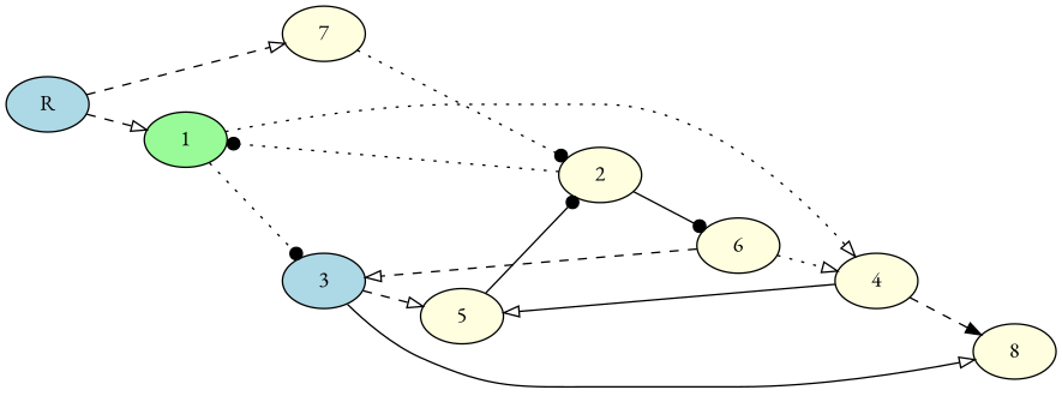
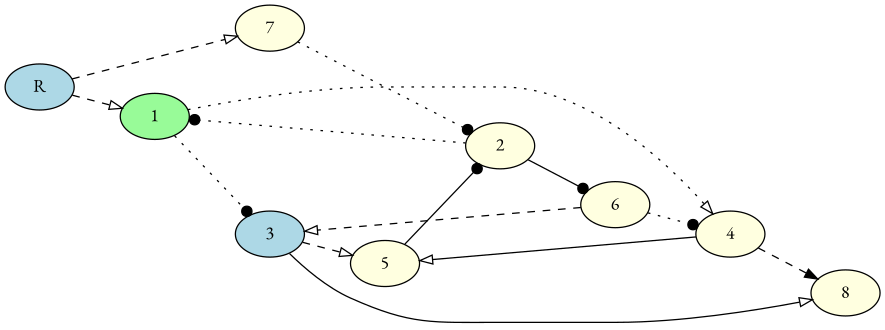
  digraph {
    fontname="EB Garamond"
    rankdir=LR
    node [fillcolor=lightyellow fontname="EB Garamond" style=filled]
    edge [arrowhead=onormal fontname="EB Garamond" style=dotted]
    1 [fillcolor=palegreen]
    3 [fillcolor=lightblue]
    4
    5
    8
    2
    6
    7
    R [fillcolor=lightblue]
    1 -> 3 [arrowhead=dot]
    1 -> 4
    3 -> 5 [style=dashed]
    3 -> 8 [style=solid]
    4 -> 5 [style=solid]
    4 -> 8 [arrowhead=normal style=dashed]
    5 -> 2 [arrowhead=dot style=solid]
    2 -> 1 [arrowhead=dot]
    2 -> 6 [arrowhead=dot style=solid]
    6 -> 3 [style=dashed]
-   6 -> 4
+   6 -> 4 [arrowhead=dot]
    7 -> 2 [arrowhead=dot]
    R -> 1 [style=dashed]
    R -> 7 [style=dashed]
  }
